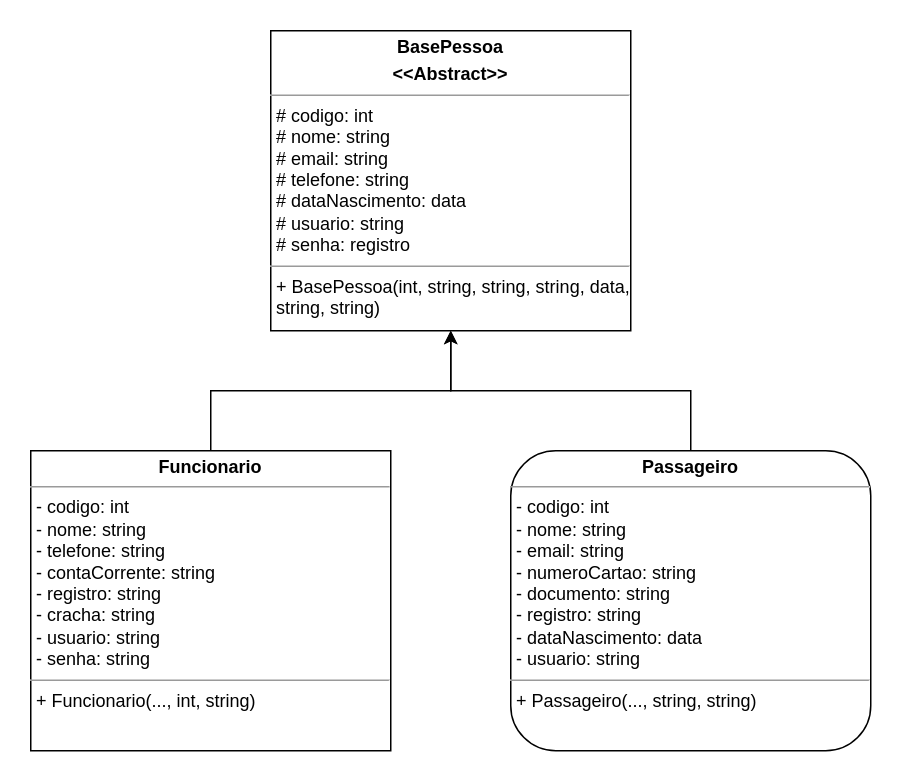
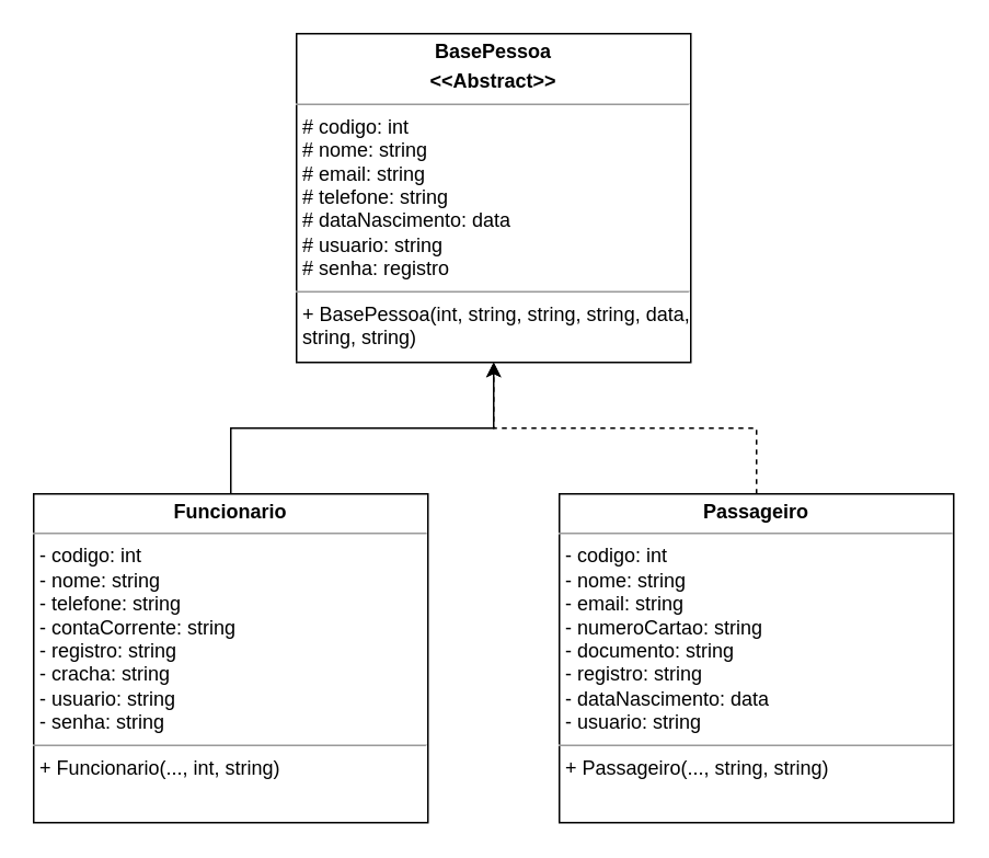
  <mxCell id="0" />
  <mxCell id="1" parent="0" />
  <mxCell id="2" value="&lt;p style=&quot;margin:0px;margin-top:4px;text-align:center;&quot;&gt;&lt;b&gt;BasePessoa&lt;/b&gt;&lt;/p&gt;&lt;p style=&quot;margin:0px;margin-top:4px;text-align:center;&quot;&gt;&lt;b&gt;&amp;lt;&amp;lt;Abstract&amp;gt;&amp;gt;&lt;/b&gt;&lt;/p&gt;&lt;hr size=&quot;1&quot;&gt;&lt;p style=&quot;margin:0px;margin-left:4px;&quot;&gt;# codigo: int&lt;/p&gt;&lt;p style=&quot;margin:0px;margin-left:4px;&quot;&gt;# nome: string&lt;/p&gt;&lt;p style=&quot;margin:0px;margin-left:4px;&quot;&gt;# email: string&lt;/p&gt;&lt;p style=&quot;margin:0px;margin-left:4px;&quot;&gt;# telefone: string&lt;/p&gt;&lt;p style=&quot;margin:0px;margin-left:4px;&quot;&gt;# dataNascimento: data&lt;/p&gt;&lt;p style=&quot;margin:0px;margin-left:4px;&quot;&gt;# usuario: string&lt;/p&gt;&lt;p style=&quot;margin:0px;margin-left:4px;&quot;&gt;# senha: registro&lt;/p&gt;&lt;hr size=&quot;1&quot;&gt;&lt;p style=&quot;margin:0px;margin-left:4px;&quot;&gt;+ BasePessoa(int, string, string, string, data, string, string)&lt;/p&gt;" style="verticalAlign=top;align=left;overflow=fill;fontSize=12;fontFamily=Helvetica;html=1;whiteSpace=wrap;" parent="1" vertex="1"><mxGeometry x="180" y="20" width="240" height="200" as="geometry" /></mxCell>
  <mxCell id="3" style="edgeStyle=orthogonalEdgeStyle;rounded=0;orthogonalLoop=1;jettySize=auto;html=1;entryX=0.5;entryY=1;entryDx=0;entryDy=0;" parent="1" source="4" target="2" edge="1"><mxGeometry relative="1" as="geometry" /></mxCell>
  <mxCell id="4" value="&lt;p style=&quot;margin:0px;margin-top:4px;text-align:center;&quot;&gt;&lt;b&gt;Funcionario&lt;/b&gt;&lt;/p&gt;&lt;hr size=&quot;1&quot;&gt;&lt;p style=&quot;margin:0px;margin-left:4px;&quot;&gt;- codigo: int&lt;/p&gt;&lt;p style=&quot;margin:0px;margin-left:4px;&quot;&gt;- nome: string&lt;/p&gt;&lt;p style=&quot;margin:0px;margin-left:4px;&quot;&gt;- telefone: string&lt;/p&gt;&lt;p style=&quot;margin:0px;margin-left:4px;&quot;&gt;- contaCorrente: string&lt;/p&gt;&lt;p style=&quot;margin:0px;margin-left:4px;&quot;&gt;- registro: string&lt;/p&gt;&lt;p style=&quot;margin:0px;margin-left:4px;&quot;&gt;- cracha: string&lt;/p&gt;&lt;p style=&quot;margin:0px;margin-left:4px;&quot;&gt;- usuario: string&lt;/p&gt;&lt;p style=&quot;margin:0px;margin-left:4px;&quot;&gt;- senha: string&lt;/p&gt;&lt;hr size=&quot;1&quot;&gt;&lt;p style=&quot;margin:0px;margin-left:4px;&quot;&gt;+ Funcionario(..., int, string)&lt;/p&gt;" style="verticalAlign=top;align=left;overflow=fill;fontSize=12;fontFamily=Helvetica;html=1;whiteSpace=wrap;" parent="1" vertex="1"><mxGeometry x="20" y="300" width="240" height="200" as="geometry" /></mxCell>
- <mxCell id="5" style="edgeStyle=orthogonalEdgeStyle;rounded=0;orthogonalLoop=1;jettySize=auto;html=1;entryX=0.5;entryY=1;entryDx=0;entryDy=0;" parent="1" source="6" target="2" edge="1"><mxGeometry relative="1" as="geometry" /></mxCell>
- <mxCell id="6" value="&lt;p style=&quot;margin:0px;margin-top:4px;text-align:center;&quot;&gt;&lt;b&gt;Passageiro&lt;/b&gt;&lt;/p&gt;&lt;hr size=&quot;1&quot;&gt;&lt;p style=&quot;margin:0px;margin-left:4px;&quot;&gt;- codigo: int&lt;/p&gt;&lt;p style=&quot;margin:0px;margin-left:4px;&quot;&gt;- nome: string&lt;/p&gt;&lt;p style=&quot;margin:0px;margin-left:4px;&quot;&gt;- email: string&lt;/p&gt;&lt;p style=&quot;margin:0px;margin-left:4px;&quot;&gt;- numeroCartao: string&lt;/p&gt;&lt;p style=&quot;margin:0px;margin-left:4px;&quot;&gt;- documento: string&lt;/p&gt;&lt;p style=&quot;margin:0px;margin-left:4px;&quot;&gt;- registro: string&lt;/p&gt;&lt;p style=&quot;margin:0px;margin-left:4px;&quot;&gt;- dataNascimento: data&lt;/p&gt;&lt;p style=&quot;margin:0px;margin-left:4px;&quot;&gt;- usuario: string&lt;/p&gt;&lt;hr size=&quot;1&quot;&gt;&lt;p style=&quot;margin:0px;margin-left:4px;&quot;&gt;+ Passageiro(..., string, string)&lt;/p&gt;" style="verticalAlign=top;align=left;overflow=fill;fontSize=12;fontFamily=Helvetica;html=1;whiteSpace=wrap;rounded=1;" parent="1" vertex="1"><mxGeometry x="340" y="300" width="240" height="200" as="geometry" /></mxCell>
+ <mxCell id="5" style="edgeStyle=orthogonalEdgeStyle;rounded=0;orthogonalLoop=1;jettySize=auto;html=1;entryX=0.5;entryY=1;entryDx=0;entryDy=0;dashed=1;" parent="1" source="6" target="2" edge="1"><mxGeometry relative="1" as="geometry" /></mxCell>
+ <mxCell id="6" value="&lt;p style=&quot;margin:0px;margin-top:4px;text-align:center;&quot;&gt;&lt;b&gt;Passageiro&lt;/b&gt;&lt;/p&gt;&lt;hr size=&quot;1&quot;&gt;&lt;p style=&quot;margin:0px;margin-left:4px;&quot;&gt;- codigo: int&lt;/p&gt;&lt;p style=&quot;margin:0px;margin-left:4px;&quot;&gt;- nome: string&lt;/p&gt;&lt;p style=&quot;margin:0px;margin-left:4px;&quot;&gt;- email: string&lt;/p&gt;&lt;p style=&quot;margin:0px;margin-left:4px;&quot;&gt;- numeroCartao: string&lt;/p&gt;&lt;p style=&quot;margin:0px;margin-left:4px;&quot;&gt;- documento: string&lt;/p&gt;&lt;p style=&quot;margin:0px;margin-left:4px;&quot;&gt;- registro: string&lt;/p&gt;&lt;p style=&quot;margin:0px;margin-left:4px;&quot;&gt;- dataNascimento: data&lt;/p&gt;&lt;p style=&quot;margin:0px;margin-left:4px;&quot;&gt;- usuario: string&lt;/p&gt;&lt;hr size=&quot;1&quot;&gt;&lt;p style=&quot;margin:0px;margin-left:4px;&quot;&gt;+ Passageiro(..., string, string)&lt;/p&gt;" style="verticalAlign=top;align=left;overflow=fill;fontSize=12;fontFamily=Helvetica;html=1;whiteSpace=wrap;" parent="1" vertex="1"><mxGeometry x="340" y="300" width="240" height="200" as="geometry" /></mxCell>
